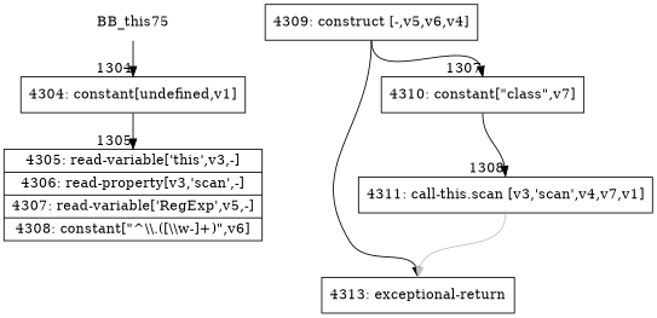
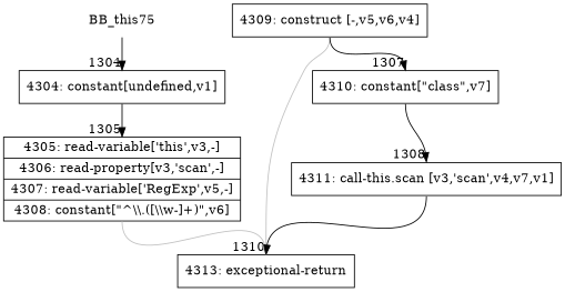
  digraph {
    rankdir=TD
    node [shape=record]
    edge [headport=n tailport=s]
    n1 [label=BB_this75 shape=none]
    n2 [label="{4304: constant[undefined,v1]}"]
    n3 [label="{4305: read-variable['this',v3,-]|4306: read-property[v3,'scan',-]|4307: read-variable['RegExp',v5,-]|4308: constant[\"^\\\\.([\\\\w-]+)\",v6]}"]
    n4 [label="{4313: exceptional-return}"]
    n5 [label="{4309: construct [-,v5,v6,v4]}"]
    n6 [label="{4310: constant[\"class\",v7]}"]
    n7 [label="{4311: call-this.scan [v3,'scan',v4,v7,v1]}"]
    n1 -> n2 [headlabel="    1304"]
    n2 -> n3 [headlabel="      1305"]
-   n5 -> n4 [color=black]
+   n3 -> n4 [color=gray headlabel="      1310"]
+   n5 -> n4 [color=gray]
    n5 -> n6 [headlabel="      1307"]
    n6 -> n7 [headlabel="      1308"]
-   n7 -> n4 [color=gray]
+   n7 -> n4 [color=black]
  }
